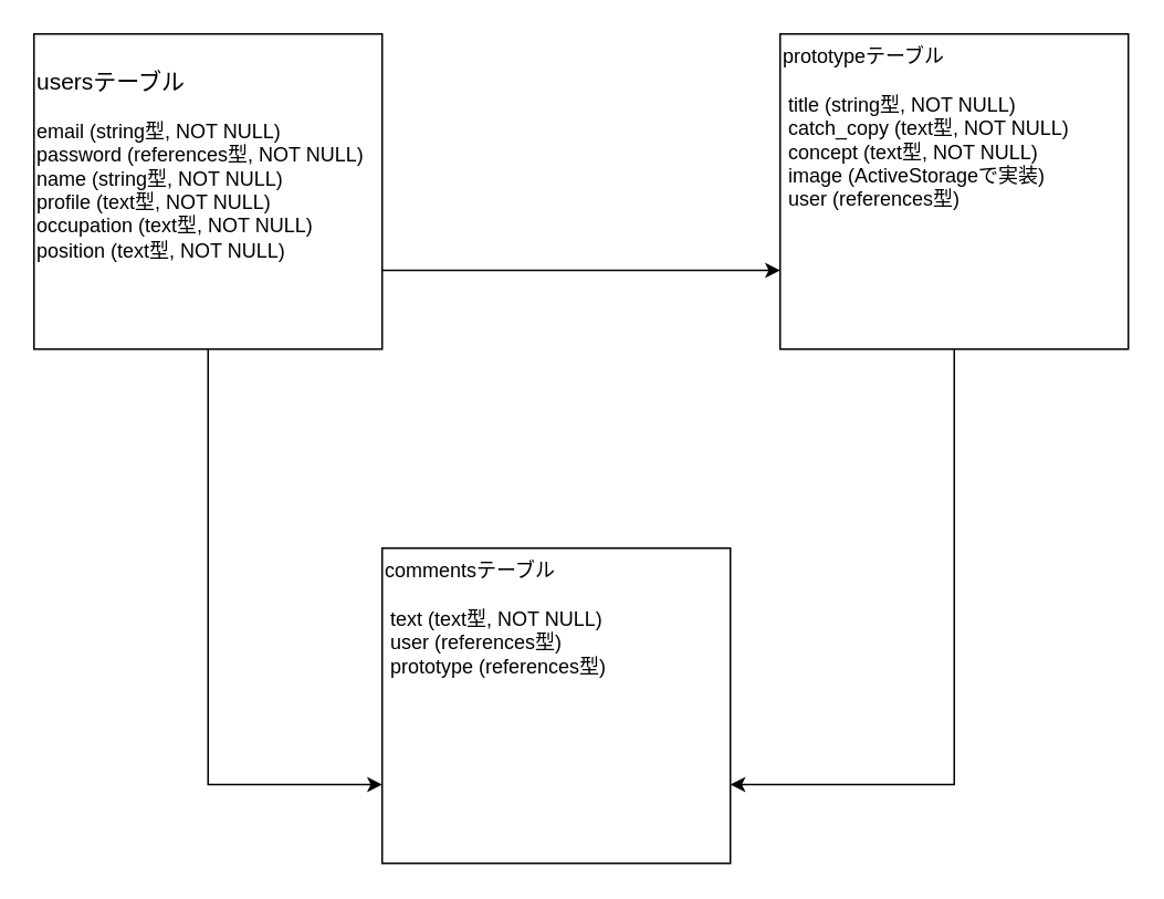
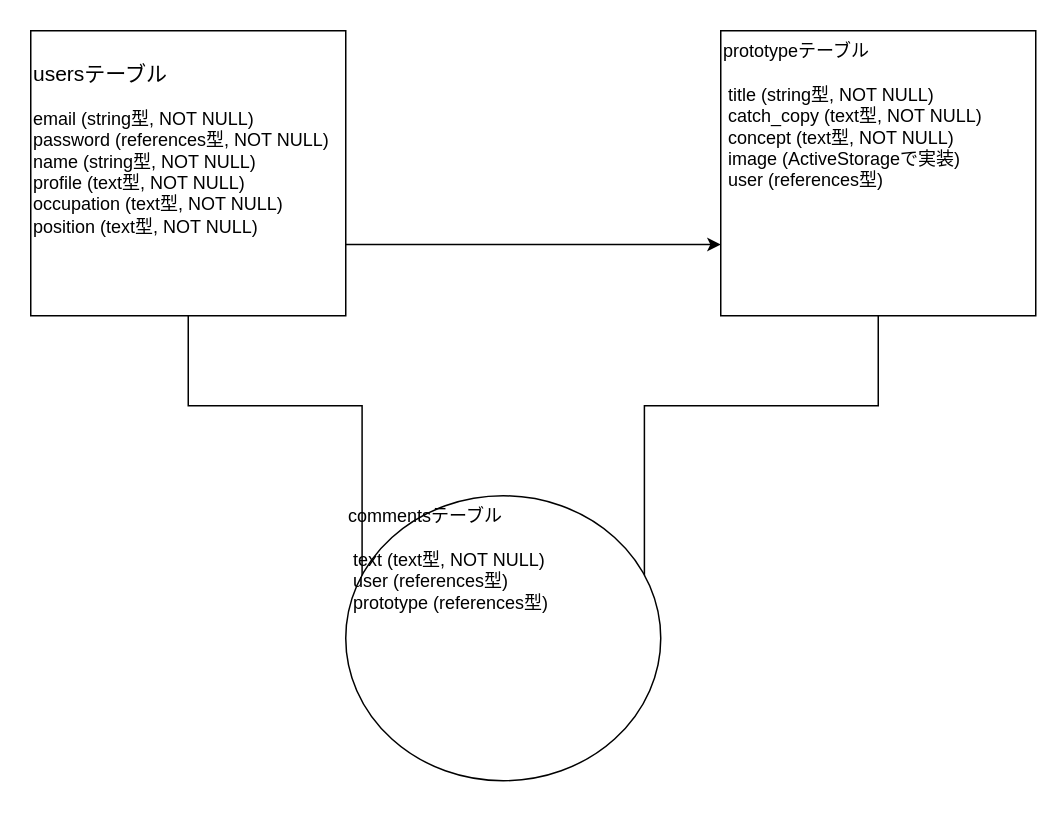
  <mxCell id="0" />
  <mxCell id="1" parent="0" />
  <mxCell id="2" style="edgeStyle=orthogonalEdgeStyle;rounded=0;orthogonalLoop=1;jettySize=auto;html=1;exitX=1;exitY=0.75;exitDx=0;exitDy=0;entryX=0;entryY=0.75;entryDx=0;entryDy=0;" edge="1" parent="1" source="4" target="7"><mxGeometry relative="1" as="geometry"><mxPoint x="440" y="45" as="targetPoint" /></mxGeometry></mxCell>
  <mxCell id="3" style="edgeStyle=orthogonalEdgeStyle;rounded=0;orthogonalLoop=1;jettySize=auto;html=1;exitX=0.5;exitY=1;exitDx=0;exitDy=0;entryX=0;entryY=0.75;entryDx=0;entryDy=0;" edge="1" parent="1" source="4" target="6"><mxGeometry relative="1" as="geometry"><mxPoint x="280" y="265" as="targetPoint" /></mxGeometry></mxCell>
  <mxCell id="4" value="&lt;p style=&quot;font-size: 14px&quot;&gt;usersテーブル&lt;/p&gt;&lt;div&gt;email (string型, NOT NULL)&lt;/div&gt;&lt;div&gt;password (references型, NOT NULL)&lt;br&gt;&lt;/div&gt;name (string型, NOT NULL)&lt;div&gt;profile (text型, NOT NULL)&lt;br&gt;&lt;/div&gt;&lt;div&gt;occupation (text型, NOT NULL)&lt;br&gt;&lt;/div&gt;&lt;div&gt;position (text型, NOT NULL)&lt;/div&gt;" style="whiteSpace=wrap;html=1;align=left;verticalAlign=top;horizontal=1;" vertex="1" parent="1"><mxGeometry x="20" y="20" width="210" height="190" as="geometry" /></mxCell>
  <mxCell id="5" style="edgeStyle=orthogonalEdgeStyle;rounded=0;orthogonalLoop=1;jettySize=auto;html=1;exitX=0.5;exitY=1;exitDx=0;exitDy=0;entryX=1;entryY=0.75;entryDx=0;entryDy=0;" edge="1" parent="1" source="7" target="6"><mxGeometry relative="1" as="geometry"><mxPoint x="572.5" y="250" as="sourcePoint" /><mxPoint x="510" y="455" as="targetPoint" /></mxGeometry></mxCell>
- <mxCell id="6" value="commentsテーブル&lt;br&gt;&lt;br&gt;&amp;nbsp;text (text型, NOT NULL)&lt;br&gt;&amp;nbsp;user (references型)&lt;br&gt;&amp;nbsp;prototype (references型)" style="whiteSpace=wrap;html=1;align=left;verticalAlign=top;" vertex="1" parent="1"><mxGeometry x="230" y="330" width="210" height="190" as="geometry" /></mxCell>
- <mxCell id="7" value="prototypeテーブル&lt;br&gt;&lt;br&gt;&amp;nbsp;title (string型, NOT NULL)&lt;br&gt;&amp;nbsp;catch_copy (text型, NOT NULL)&lt;br&gt;&amp;nbsp;concept (text型, NOT NULL)&lt;br&gt;&amp;nbsp;image (ActiveStorageで実装)&lt;br&gt;&amp;nbsp;user (references型)" style="whiteSpace=wrap;html=1;align=left;verticalAlign=top;" vertex="1" parent="1"><mxGeometry x="470" y="20" width="210" height="190" as="geometry" /></mxCell>
+ <mxCell id="6" value="commentsテーブル&lt;br&gt;&lt;br&gt;&amp;nbsp;text (text型, NOT NULL)&lt;br&gt;&amp;nbsp;user (references型)&lt;br&gt;&amp;nbsp;prototype (references型)" style="ellipse;whiteSpace=wrap;html=1;align=left;verticalAlign=top;" vertex="1" parent="1"><mxGeometry x="230" y="330" width="210" height="190" as="geometry" /></mxCell>
+ <mxCell id="7" value="prototypeテーブル&lt;br&gt;&lt;br&gt;&amp;nbsp;title (string型, NOT NULL)&lt;br&gt;&amp;nbsp;catch_copy (text型, NOT NULL)&lt;br&gt;&amp;nbsp;concept (text型, NOT NULL)&lt;br&gt;&amp;nbsp;image (ActiveStorageで実装)&lt;br&gt;&amp;nbsp;user (references型)" style="whiteSpace=wrap;html=1;align=left;verticalAlign=top;" vertex="1" parent="1"><mxGeometry x="480" y="20" width="210" height="190" as="geometry" /></mxCell>
